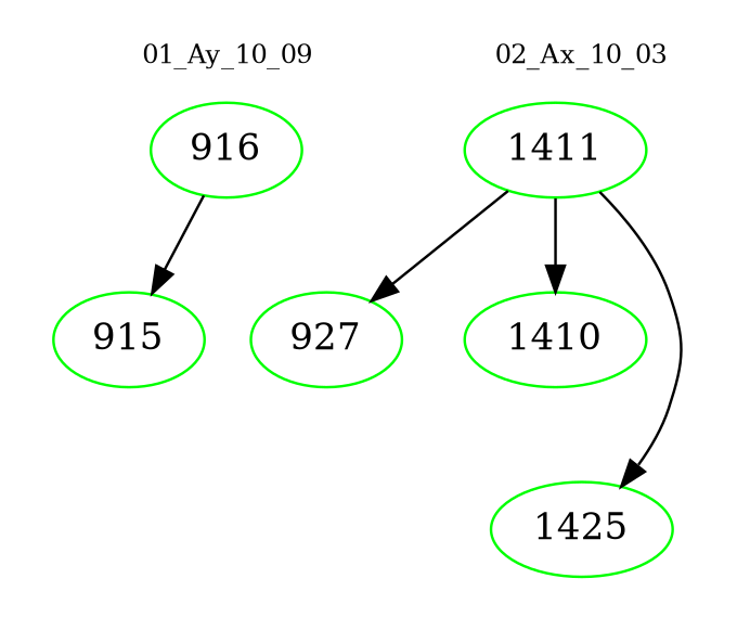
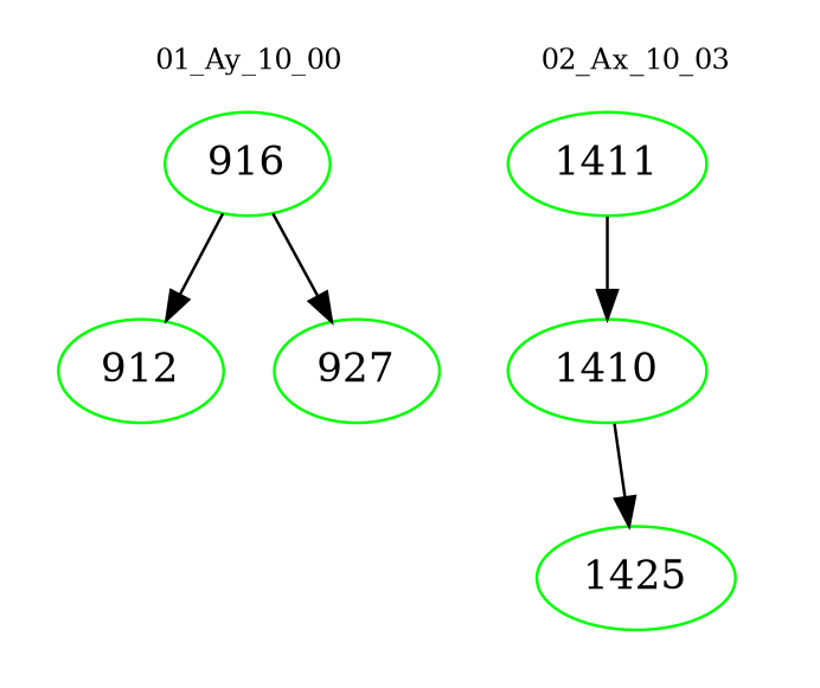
  digraph {
    node [color=green]
    edge [color=black]
    n1 [label=916]
-   n2 [label=915]
+   n2 [label=912]
    n3 [label=927]
    n4 [label=1411]
    n5 [label=1410]
    n6 [label=1425]
    subgraph cluster_1 {
      color=white
      fontsize=10
-     label="01_Ay_10_09"
+     label="01_Ay_10_00"
      n1
      n2
      n3
    }
    subgraph cluster_2 {
      color=white
      fontsize=10
      label="02_Ax_10_03"
      n4
      n5
      n6
    }
    n1 -> n2
-   n4 -> n3
+   n1 -> n3
    n4 -> n5
-   n4 -> n6
+   n5 -> n6
  }
